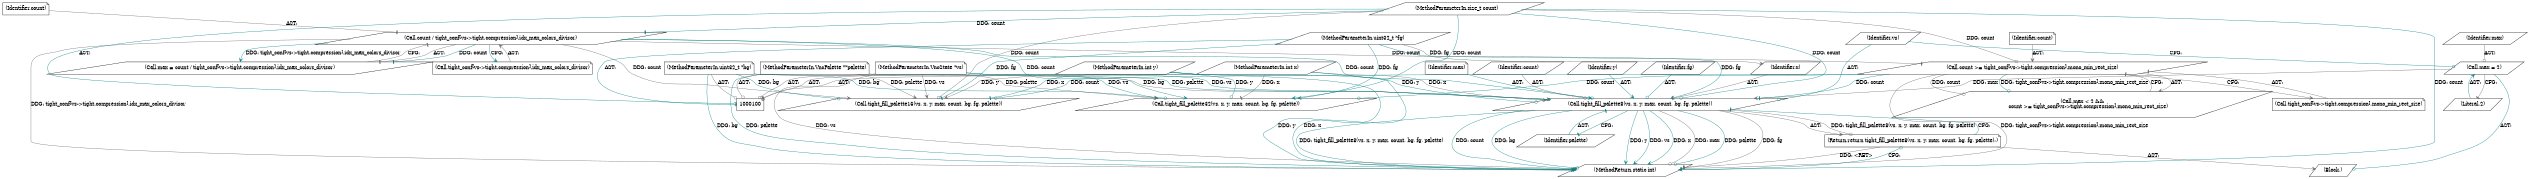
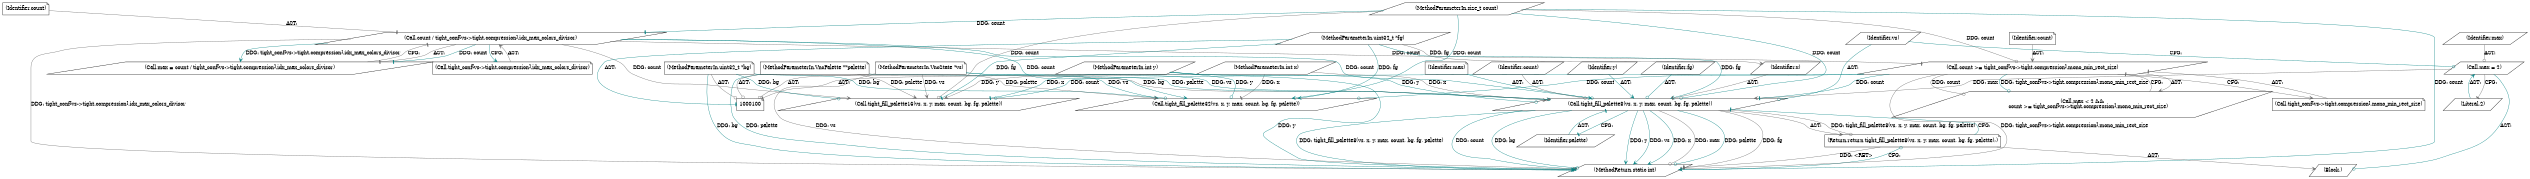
  digraph {
    node [shape=parallelogram]
    edge [arrowhead=odot color=teal]
    n1 [label="(Call,tight_fill_palette8(vs, x, y, max, count, bg, fg, palette))"]
    n2 [label="(Return,return tight_fill_palette8(vs, x, y, max, count, bg, fg, palette);)" shape=note]
    n3 [label="(Identifier,palette)"]
    n4 [label="(MethodReturn,static int)"]
    n5 [label="(Block,)"]
    n6 [label="(MethodParameterIn,VncState *vs)" shape=note]
    n7 [label="(Call,tight_fill_palette32(vs, x, y, max, count, bg, fg, palette))"]
    n8 [label="(Call,tight_fill_palette16(vs, x, y, max, count, bg, fg, palette))"]
    1000100 [shape=note]
    n10 [label="(MethodParameterIn,int x)"]
    n11 [label="(MethodParameterIn,int y)"]
    n12 [label="(Call,max = 2)"]
    n13 [label="(Literal,2)"]
    n14 [label="(Call,count >= tight_conf[vs->tight.compression].mono_min_rect_size)"]
    n15 [label="(Call,max < 2 &&\n        count >= tight_conf[vs->tight.compression].mono_min_rect_size)"]
    n16 [label="(Call,tight_conf[vs->tight.compression].mono_min_rect_size)" shape=note]
    n17 [label="(Call,count / tight_conf[vs->tight.compression].idx_max_colors_divisor)"]
    n18 [label="(Call,tight_conf[vs->tight.compression].idx_max_colors_divisor)" shape=note]
    n19 [label="(Call,max = count / tight_conf[vs->tight.compression].idx_max_colors_divisor)"]
    n20 [label="(MethodParameterIn,size_t count)"]
    n21 [label="(MethodParameterIn,uint32_t *bg)" shape=note]
    n22 [label="(MethodParameterIn,uint32_t *fg)"]
    n23 [label="(Identifier,x)"]
    n24 [label="(MethodParameterIn,VncPalette **palette)" shape=note]
    n25 [label="(Identifier,max)"]
    n26 [label="(Identifier,max)" shape=note]
    n27 [label="(Identifier,count)"]
    n28 [label="(Identifier,count)" shape=note]
    n29 [label="(Identifier,y)"]
    n30 [label="(Identifier,fg)"]
    n31 [label="(Identifier,count)" shape=note]
    n32 [label="(Identifier,vs)"]
    n1 -> n2 [arrowhead=vee color=gray40 label="AST: "]
    n1 -> n2 [color=gray40 label="DDG: tight_fill_palette8(vs, x, y, max, count, bg, fg, palette)"]
    n1 -> n3 [arrowhead=tee label="CFG: "]
    n1 -> n4 [label="DDG: tight_fill_palette8(vs, x, y, max, count, bg, fg, palette)"]
    n1 -> n4 [arrowhead=tee label="DDG: count"]
    n1 -> n4 [label="DDG: bg"]
    n1 -> n4 [arrowhead=vee label="DDG: y"]
    n1 -> n4 [arrowhead=vee label="DDG: vs"]
    n1 -> n4 [arrowhead=vee label="DDG: x"]
    n1 -> n4 [color=gray40 label="DDG: max"]
    n1 -> n4 [label="DDG: palette"]
    n1 -> n4 [arrowhead=tee color=gray40 label="DDG: fg"]
    n2 -> n1 [arrowhead=tee label="CFG: "]
    n2 -> n4 [arrowhead=tee color=gray40 label="DDG: <RET>"]
    n2 -> n5 [arrowhead=vee color=gray40 label="AST: "]
    n3 -> n1 [arrowhead=tee label="AST: "]
    n4 -> n2 [label="CFG: "]
    n6 -> n1 [label="DDG: vs"]
    n6 -> n4 [arrowhead=vee color=gray40 label="DDG: vs"]
    n6 -> n7 [arrowhead=vee label="DDG: vs"]
    n6 -> n8 [arrowhead=vee color=gray40 label="DDG: vs"]
    n6 -> 1000100 [color=gray40 label="AST: "]
    n10 -> n1 [arrowhead=vee color=gray40 label="DDG: x"]
-   n10 -> n4 [label="DDG: x"]
    n10 -> n7 [arrowhead=tee color=gray40 label="DDG: x"]
    n10 -> n8 [arrowhead=tee label="DDG: x"]
    n10 -> 1000100 [arrowhead=tee color=gray40 label="AST: "]
    n11 -> n1 [label="DDG: y"]
    n11 -> n4 [label="DDG: y"]
    n11 -> n7 [label="DDG: y"]
    n11 -> n8 [arrowhead=vee color=gray40 label="DDG: y"]
-   n11 -> 1000100 [arrowhead=tee color=gray40 label="AST: "]
    n12 -> n1 [arrowhead=vee color=gray40 label="DDG: max"]
    n12 -> n5 [label="AST: "]
    n12 -> n13 [arrowhead=tee color=gray40 label="CFG: "]
    n13 -> n12 [arrowhead=vee label="AST: "]
    n14 -> n1 [arrowhead=tee label="DDG: count"]
    n14 -> n4 [arrowhead=tee color=gray40 label="DDG: tight_conf[vs->tight.compression].mono_min_rect_size"]
    n14 -> n7 [label="DDG: count"]
    n14 -> n8 [label="DDG: count"]
    n14 -> n15 [arrowhead=vee color=gray40 label="AST: "]
    n14 -> n15 [color=gray40 label="DDG: count"]
    n14 -> n15 [label="DDG: tight_conf[vs->tight.compression].mono_min_rect_size"]
    n14 -> n16 [arrowhead=vee color=gray40 label="CFG: "]
    n15 -> n14 [arrowhead=tee color=gray40 label="CFG: "]
    n16 -> n14 [arrowhead=tee color=gray40 label="AST: "]
    n17 -> n1 [label="DDG: count"]
    n17 -> n4 [color=gray40 label="DDG: tight_conf[vs->tight.compression].idx_max_colors_divisor"]
    n17 -> n7 [arrowhead=vee label="DDG: count"]
    n17 -> n8 [arrowhead=vee color=gray40 label="DDG: count"]
    n17 -> n14 [arrowhead=tee color=gray40 label="DDG: count"]
    n17 -> n18 [arrowhead=vee label="CFG: "]
    n17 -> n19 [arrowhead=tee color=gray40 label="AST: "]
    n17 -> n19 [arrowhead=tee label="DDG: count"]
    n17 -> n19 [arrowhead=vee label="DDG: tight_conf[vs->tight.compression].idx_max_colors_divisor"]
    n18 -> n17 [arrowhead=vee color=gray40 label="AST: "]
    n19 -> n17 [arrowhead=tee color=gray40 label="CFG: "]
    n20 -> n1 [label="DDG: count"]
    n20 -> n4 [arrowhead=vee label="DDG: count"]
    n20 -> n7 [arrowhead=vee label="DDG: count"]
    n20 -> n8 [color=gray40 label="DDG: count"]
-   n20 -> 1000100 [label="AST: "]
    n20 -> n14 [color=gray40 label="DDG: count"]
    n20 -> n17 [arrowhead=tee label="DDG: count"]
    n21 -> n1 [arrowhead=vee color=gray40 label="DDG: bg"]
    n21 -> n4 [arrowhead=vee label="DDG: bg"]
    n21 -> n7 [label="DDG: bg"]
    n21 -> n8 [label="DDG: bg"]
    n21 -> 1000100 [color=gray40 label="AST: "]
    n22 -> n1 [arrowhead=vee label="DDG: fg"]
    n22 -> n7 [arrowhead=vee label="DDG: fg"]
    n22 -> n8 [arrowhead=tee label="DDG: fg"]
    n22 -> 1000100 [arrowhead=tee label="AST: "]
    n22 -> n23 [arrowhead=vee color=gray40 label="DDG: fg"]
    n23 -> n1 [arrowhead=tee color=gray40 label="AST: "]
    n24 -> n1 [label="DDG: palette"]
    n24 -> n4 [arrowhead=vee label="DDG: palette"]
    n24 -> n7 [arrowhead=vee color=gray40 label="DDG: palette"]
    n24 -> n8 [arrowhead=vee color=gray40 label="DDG: palette"]
    n24 -> 1000100 [color=gray40 label="AST: "]
    n25 -> n12 [color=gray40 label="AST: "]
    n26 -> n1 [arrowhead=vee label="AST: "]
    n27 -> n1 [color=gray40 label="AST: "]
    n28 -> n14 [arrowhead=vee color=gray40 label="AST: "]
    n29 -> n1 [arrowhead=vee label="AST: "]
    n30 -> n1 [label="AST: "]
    n31 -> n17 [arrowhead=tee color=gray40 label="AST: "]
    n32 -> n1 [label="AST: "]
    n32 -> n12 [label="CFG: "]
  }
